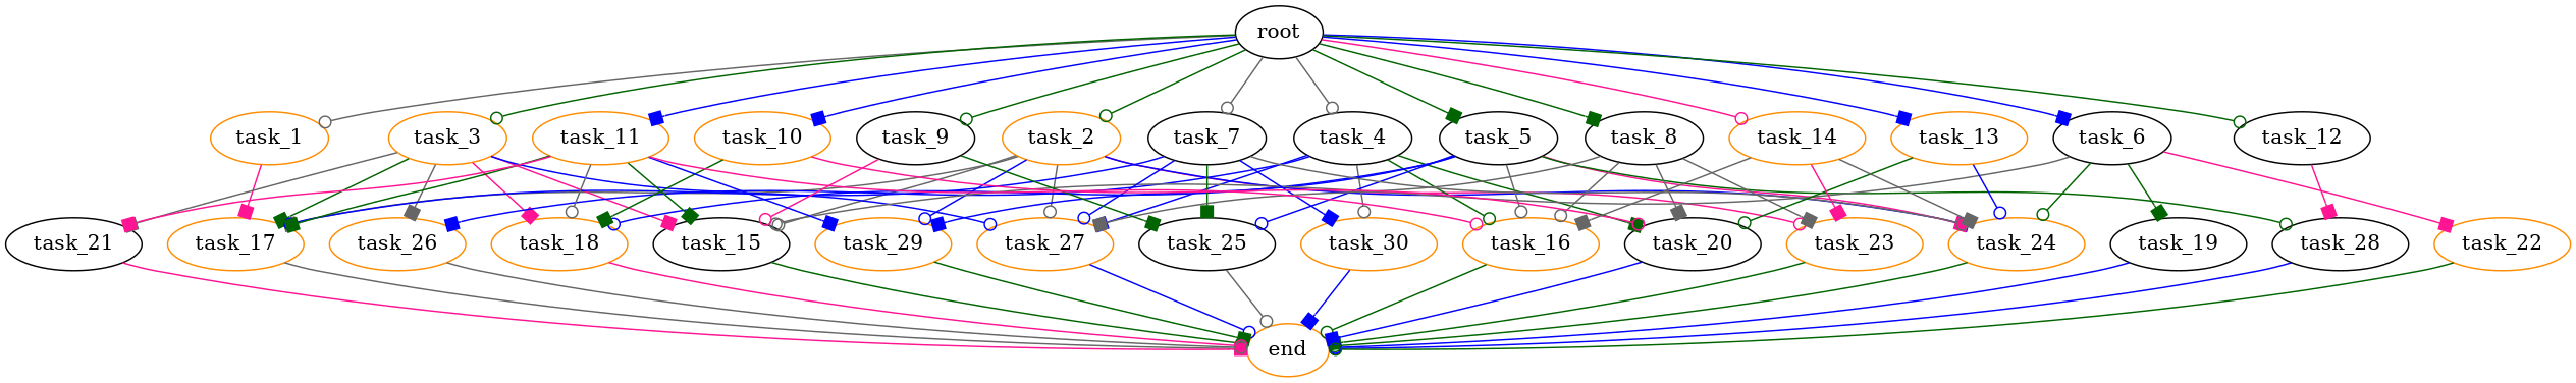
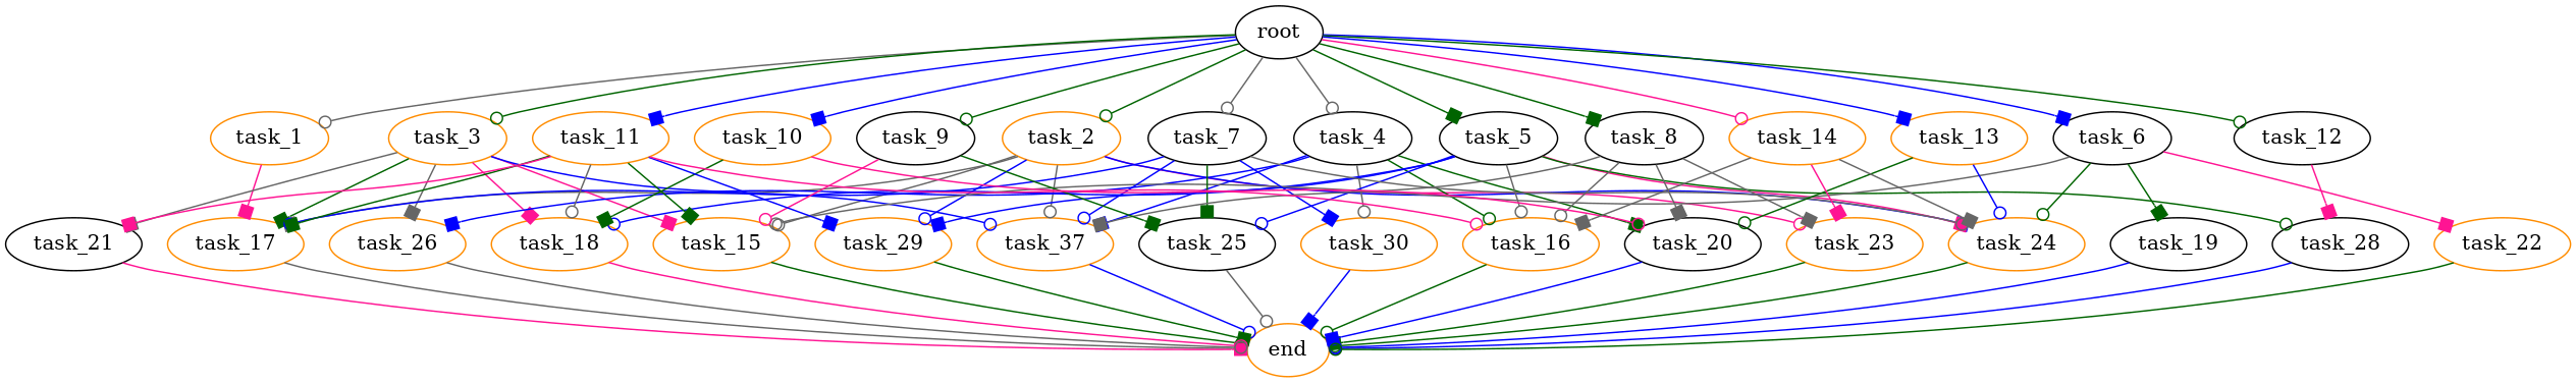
  digraph {
    node [color=darkorange]
    edge [arrowhead=box color=darkgreen]
    root [color=black]
    task_1
    task_2
    task_3
    task_4 [color=black]
    task_5 [color=black]
    task_6 [color=black]
    task_7 [color=black]
    task_8 [color=black]
    task_9 [color=black]
    task_10
    task_11
    task_12 [color=black]
    task_13
    task_14
    task_17
-   task_15 [color=black]
+   task_15
    task_23
    task_24
-   task_27
+   task_27 [label=task_37]
    task_29
    task_18
    task_21 [color=black]
    task_26
    task_16
    task_20 [color=black]
    task_30
    task_28 [color=black]
    task_25 [color=black]
    task_19 [color=black]
    task_22
    end
    root -> task_1 [arrowhead=odot color=gray40]
    root -> task_2 [arrowhead=odot]
    root -> task_3 [arrowhead=odot]
    root -> task_4 [arrowhead=odot color=gray40]
    root -> task_5
    root -> task_6 [color=blue]
    root -> task_7 [arrowhead=odot color=gray40]
    root -> task_8
    root -> task_9 [arrowhead=odot]
    root -> task_10 [color=blue]
    root -> task_11 [color=blue]
    root -> task_12 [arrowhead=odot]
    root -> task_13 [color=blue]
    root -> task_14 [arrowhead=odot color=deeppink]
    task_1 -> task_17 [color=deeppink]
    task_2 -> task_17 [color=gray40]
    task_2 -> task_15 [arrowhead=odot color=gray40]
    task_2 -> task_23 [arrowhead=odot color=deeppink]
    task_2 -> task_24 [color=blue]
    task_2 -> task_27 [arrowhead=odot color=gray40]
    task_2 -> task_29 [arrowhead=odot color=blue]
    task_3 -> task_17
    task_3 -> task_15 [color=deeppink]
    task_3 -> task_27 [arrowhead=odot color=blue]
    task_3 -> task_18 [color=deeppink]
    task_3 -> task_21 [color=gray40]
    task_3 -> task_26 [color=gray40]
    task_4 -> task_27 [color=blue]
    task_4 -> task_26 [color=blue]
    task_4 -> task_16 [arrowhead=odot]
    task_4 -> task_20
    task_4 -> task_30 [arrowhead=odot color=gray40]
    task_5 -> task_24 [color=deeppink]
    task_5 -> task_29 [color=blue]
    task_5 -> task_18 [arrowhead=odot color=blue]
    task_5 -> task_16 [arrowhead=odot color=gray40]
    task_5 -> task_28 [arrowhead=odot]
    task_5 -> task_25 [arrowhead=odot color=blue]
    task_6 -> task_15 [arrowhead=odot color=gray40]
    task_6 -> task_24 [arrowhead=odot]
    task_6 -> task_19
    task_6 -> task_22 [color=deeppink]
    task_7 -> task_17 [arrowhead=odot color=blue]
    task_7 -> task_24 [arrowhead=odot color=gray40]
    task_7 -> task_27 [arrowhead=odot color=blue]
    task_7 -> task_30 [color=blue]
    task_7 -> task_25
    task_8 -> task_23 [color=gray40]
    task_8 -> task_27 [color=gray40]
    task_8 -> task_16 [arrowhead=odot color=gray40]
    task_8 -> task_20 [color=gray40]
    task_9 -> task_15 [arrowhead=odot color=deeppink]
    task_9 -> task_25
    task_10 -> task_18
    task_10 -> task_20 [arrowhead=odot color=deeppink]
    task_11 -> task_17
    task_11 -> task_15
    task_11 -> task_29 [color=blue]
    task_11 -> task_18 [arrowhead=odot color=gray40]
    task_11 -> task_21 [color=deeppink]
    task_11 -> task_16 [arrowhead=odot color=deeppink]
    task_12 -> task_28 [color=deeppink]
    task_13 -> task_24 [arrowhead=odot color=blue]
    task_13 -> task_20 [arrowhead=odot]
    task_14 -> task_23 [color=deeppink]
    task_14 -> task_24 [color=gray40]
    task_14 -> task_16 [color=gray40]
    task_17 -> end [color=gray40]
    task_15 -> end [arrowhead=odot]
    task_23 -> end
    task_24 -> end [arrowhead=odot]
    task_27 -> end [arrowhead=odot color=blue]
    task_29 -> end
    task_18 -> end [arrowhead=odot color=deeppink]
    task_21 -> end [color=deeppink]
    task_26 -> end [arrowhead=odot color=gray40]
    task_16 -> end [arrowhead=odot]
    task_20 -> end [color=blue]
    task_30 -> end [color=blue]
    task_28 -> end [arrowhead=odot color=blue]
    task_25 -> end [arrowhead=odot color=gray40]
    task_19 -> end [arrowhead=odot color=blue]
    task_22 -> end [arrowhead=odot]
  }
